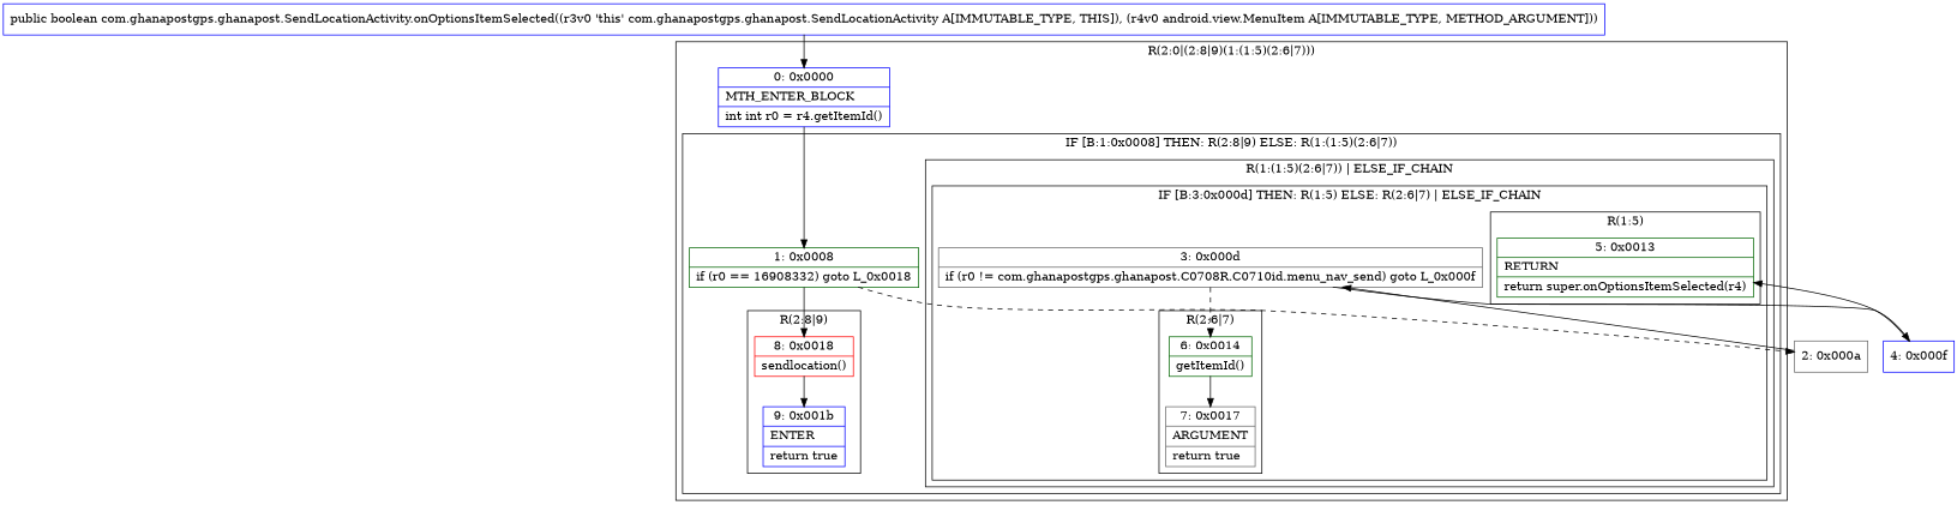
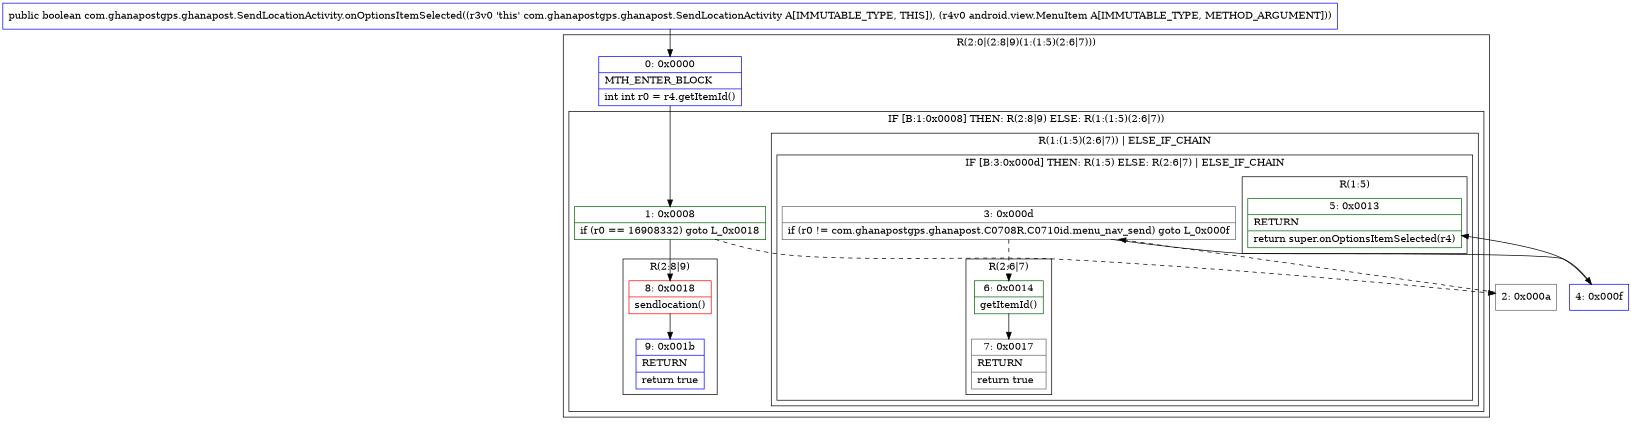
  digraph {
    node [color=blue shape=record]
    n1 [color=red label="{8\:\ 0x0018|sendlocation()\l}"]
-   n2 [label="{9\:\ 0x001b|ENTER\l|return true\l}"]
+   n2 [label="{9\:\ 0x001b|RETURN\l|return true\l}"]
    n3 [color=darkgreen label="{5\:\ 0x0013|RETURN\l|return super.onOptionsItemSelected(r4)\l}"]
    n4 [color=darkgreen label="{6\:\ 0x0014|getItemId()\l}"]
-   n5 [color=gray40 label="{7\:\ 0x0017|ARGUMENT\l|return true\l}"]
+   n5 [color=gray40 label="{7\:\ 0x0017|RETURN\l|return true\l}"]
    n6 [color=gray40 label="{3\:\ 0x000d|if (r0 != com.ghanapostgps.ghanapost.C0708R.C0710id.menu_nav_send) goto L_0x000f\l}"]
    n7 [color=darkgreen label="{1\:\ 0x0008|if (r0 == 16908332) goto L_0x0018\l}"]
    n8 [label="{0\:\ 0x0000|MTH_ENTER_BLOCK\l|int int r0 = r4.getItemId()\l}"]
    n9 [label="{4\:\ 0x000f}"]
    n10 [color=gray40 label="{2\:\ 0x000a}"]
    n11 [label="{public boolean com.ghanapostgps.ghanapost.SendLocationActivity.onOptionsItemSelected((r3v0 'this' com.ghanapostgps.ghanapost.SendLocationActivity A[IMMUTABLE_TYPE, THIS]), (r4v0 android.view.MenuItem A[IMMUTABLE_TYPE, METHOD_ARGUMENT])) }"]
    subgraph cluster_1 {
      label="R(2:0|(2:8|9)(1:(1:5)(2:6|7)))"
      n8
      subgraph cluster_2 {
        label="IF [B:1:0x0008] THEN: R(2:8|9) ELSE: R(1:(1:5)(2:6|7))"
        n7
        subgraph cluster_3 {
          label="R(2:8|9)"
          n1
          n2
        }
        subgraph cluster_4 {
          label="R(1:(1:5)(2:6|7)) | ELSE_IF_CHAIN\l"
          subgraph cluster_5 {
            label="IF [B:3:0x000d] THEN: R(1:5) ELSE: R(2:6|7) | ELSE_IF_CHAIN\l"
            n6
            subgraph cluster_6 {
              label="R(1:5)"
              n3
            }
            subgraph cluster_7 {
              label="R(2:6|7)"
              n4
              n5
            }
          }
        }
      }
    }
    n1 -> n2
    n4 -> n5
    n6 -> n4 [style=dashed]
    n6 -> n9
    n7 -> n1
    n7 -> n10 [style=dashed]
    n8 -> n7
    n9 -> n3
-   n10 -> n6
+   n10 -> n6 [style=dashed]
    n11 -> n8
  }
